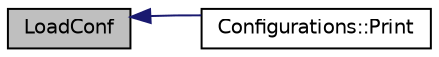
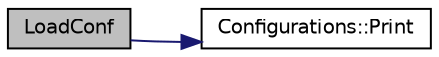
  digraph {
    rankdir=LR
    node [color=black fontname=Helvetica fontsize=10 shape=record style=filled]
    n1 [fillcolor=grey75 fontcolor=black height=0.2 label=LoadConf width=0.4]
    n2 [fillcolor=white height=0.2 label="Configurations::Print" width=0.4]
-   n2 -> n1 [color=midnightblue fontname=Helvetica fontsize=10 labelfontname=Helvetica labelfontsize=10 style=solid]
+   n1 -> n2 [color=midnightblue fontname=Helvetica fontsize=10 labelfontname=Helvetica labelfontsize=10 style=solid]
  }
